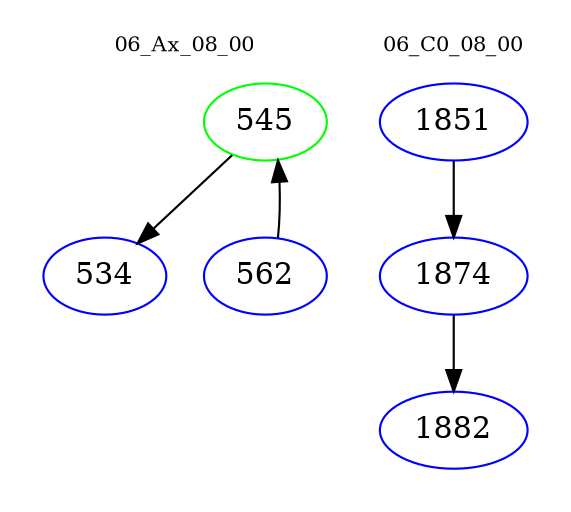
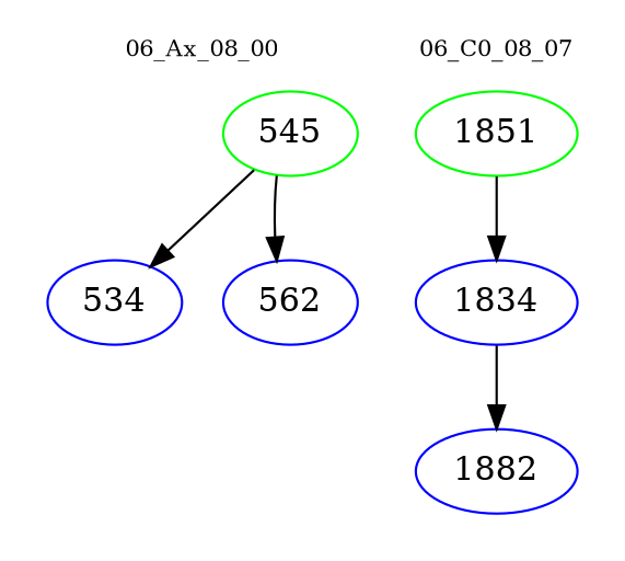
  digraph {
    node [color=blue]
    edge [color=black]
    n1 [color=green label=545]
    n2 [label=534]
    n3 [label=562]
-   n4 [label=1851]
-   n5 [label=1874]
+   n4 [color=green label=1851]
+   n5 [label=1834]
    n6 [label=1882]
    subgraph cluster_1 {
      color=white
      fontsize=10
      label="06_Ax_08_00"
      n1
      n2
      n3
    }
    subgraph cluster_2 {
      color=white
      fontsize=10
-     label="06_C0_08_00"
+     label="06_C0_08_07"
      n4
      n5
      n6
    }
    n1 -> n2
-   n3 -> n1
+   n1 -> n3
    n4 -> n5
    n5 -> n6
  }
